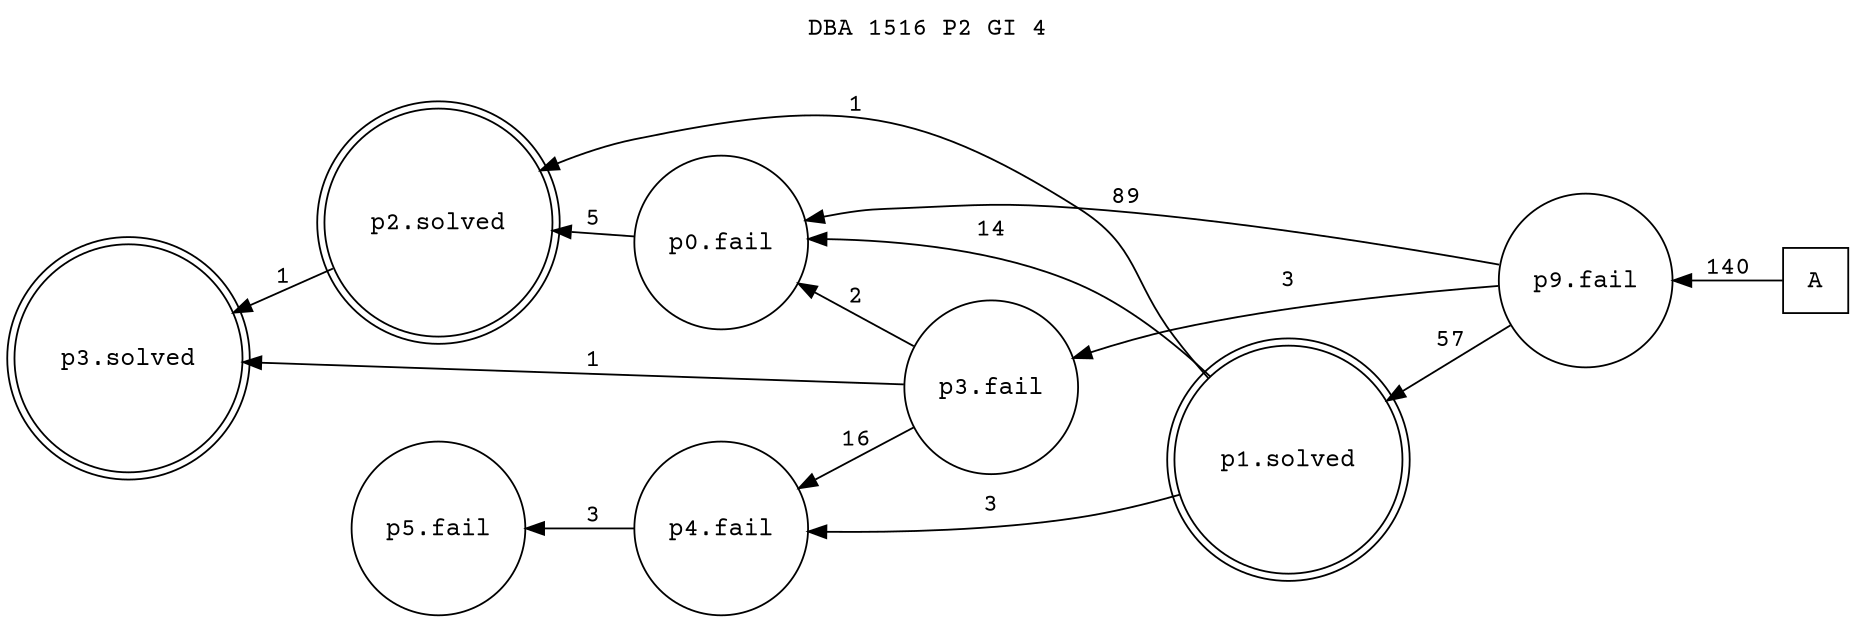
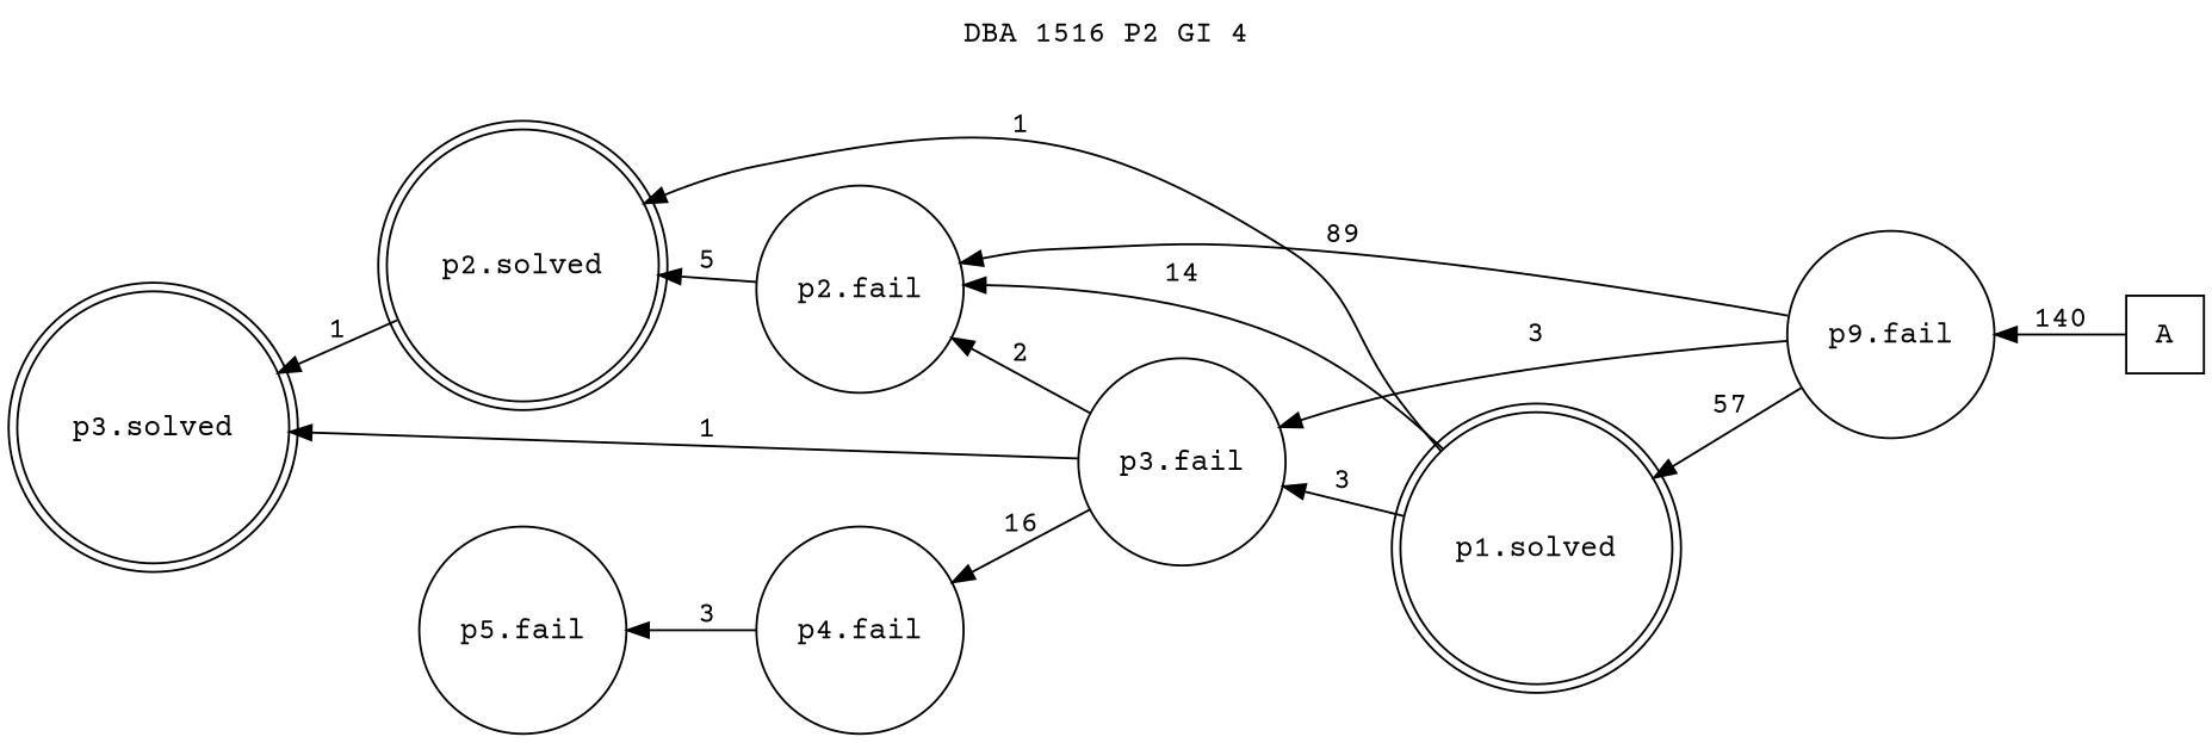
  digraph {
    fontname="Courier Prime"
    label=" DBA 1516 P2 GI 4 "
    labelloc=tl
    rankdir=RL
    node [fontname="Courier Prime" shape=circle]
    edge [fontname="Courier Prime"]
    n1 [label=A shape=square]
    n2 [label="p9.fail"]
-   n3 [label="p0.fail"]
+   n3 [label="p2.fail"]
    n4 [label="p1.solved" shape=doublecircle]
    n5 [label="p3.fail"]
    n6 [label="p2.solved" shape=doublecircle]
    n7 [label="p4.fail"]
    n8 [label="p3.solved" shape=doublecircle]
    n9 [label="p5.fail"]
    n1 -> n2 [label=140]
    n2 -> n3 [label=89]
    n2 -> n4 [label=57]
    n2 -> n5 [label=3]
    n3 -> n6 [label=5]
    n4 -> n3 [label=14]
-   n4 -> n7 [label=3]
+   n4 -> n5 [label=3]
    n4 -> n6 [label=1]
    n5 -> n3 [label=2]
    n5 -> n7 [label=16]
    n5 -> n8 [label=1]
    n6 -> n8 [label=1]
    n7 -> n9 [label=3]
  }
